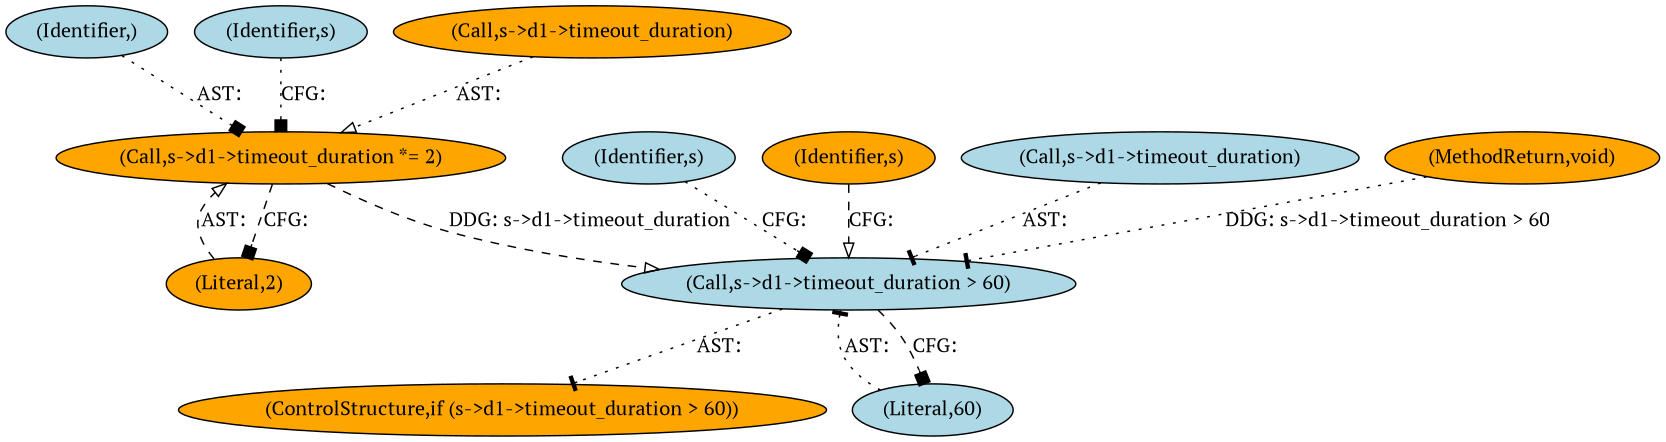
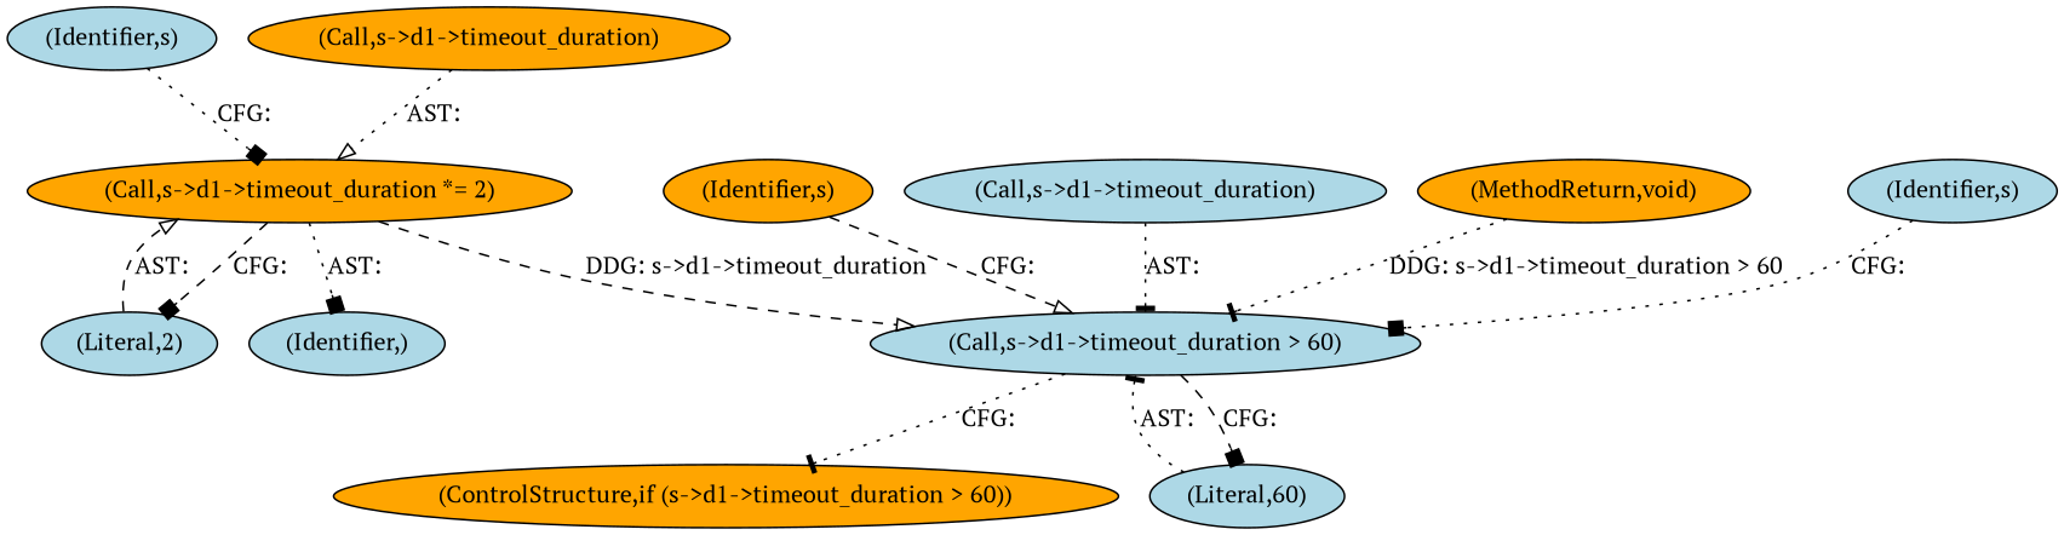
  digraph {
    fontname="PT Serif"
    node [fillcolor=lightblue fontname="PT Serif" style=filled]
    edge [arrowhead=box fontname="PT Serif" style=dotted]
    n1 [label="(Call,s->d1->timeout_duration > 60)"]
    n2 [fillcolor=orange label="(ControlStructure,if (s->d1->timeout_duration > 60))"]
    n3 [label="(Literal,60)"]
    n4 [fillcolor=orange label="(MethodReturn,void)"]
    n5 [fillcolor=orange label="(Call,s->d1->timeout_duration *= 2)"]
-   n6 [fillcolor=orange label="(Literal,2)"]
+   n6 [label="(Literal,2)"]
    n7 [label="(Identifier,)"]
    n8 [label="(Identifier,s)"]
    n9 [fillcolor=orange label="(Call,s->d1->timeout_duration)"]
    n10 [label="(Identifier,s)"]
    n11 [fillcolor=orange label="(Identifier,s)"]
    n12 [label="(Call,s->d1->timeout_duration)"]
-   n1 -> n2 [arrowhead=tee label="AST: "]
+   n1 -> n2 [arrowhead=tee label="CFG: "]
    n1 -> n3 [label="CFG: " style=dashed]
    n3 -> n1 [arrowhead=tee label="AST: "]
    n4 -> n1 [arrowhead=tee label="DDG: s->d1->timeout_duration > 60"]
    n5 -> n1 [arrowhead=onormal label="DDG: s->d1->timeout_duration" style=dashed]
    n5 -> n6 [label="CFG: " style=dashed]
-   n7 -> n5 [label="AST: "]
+   n5 -> n7 [label="AST: "]
    n6 -> n5 [arrowhead=onormal label="AST: " style=dashed]
    n8 -> n5 [label="CFG: "]
    n9 -> n5 [arrowhead=onormal label="AST: "]
    n10 -> n1 [label="CFG: "]
    n11 -> n1 [arrowhead=onormal label="CFG: " style=dashed]
    n12 -> n1 [arrowhead=tee label="AST: "]
  }
